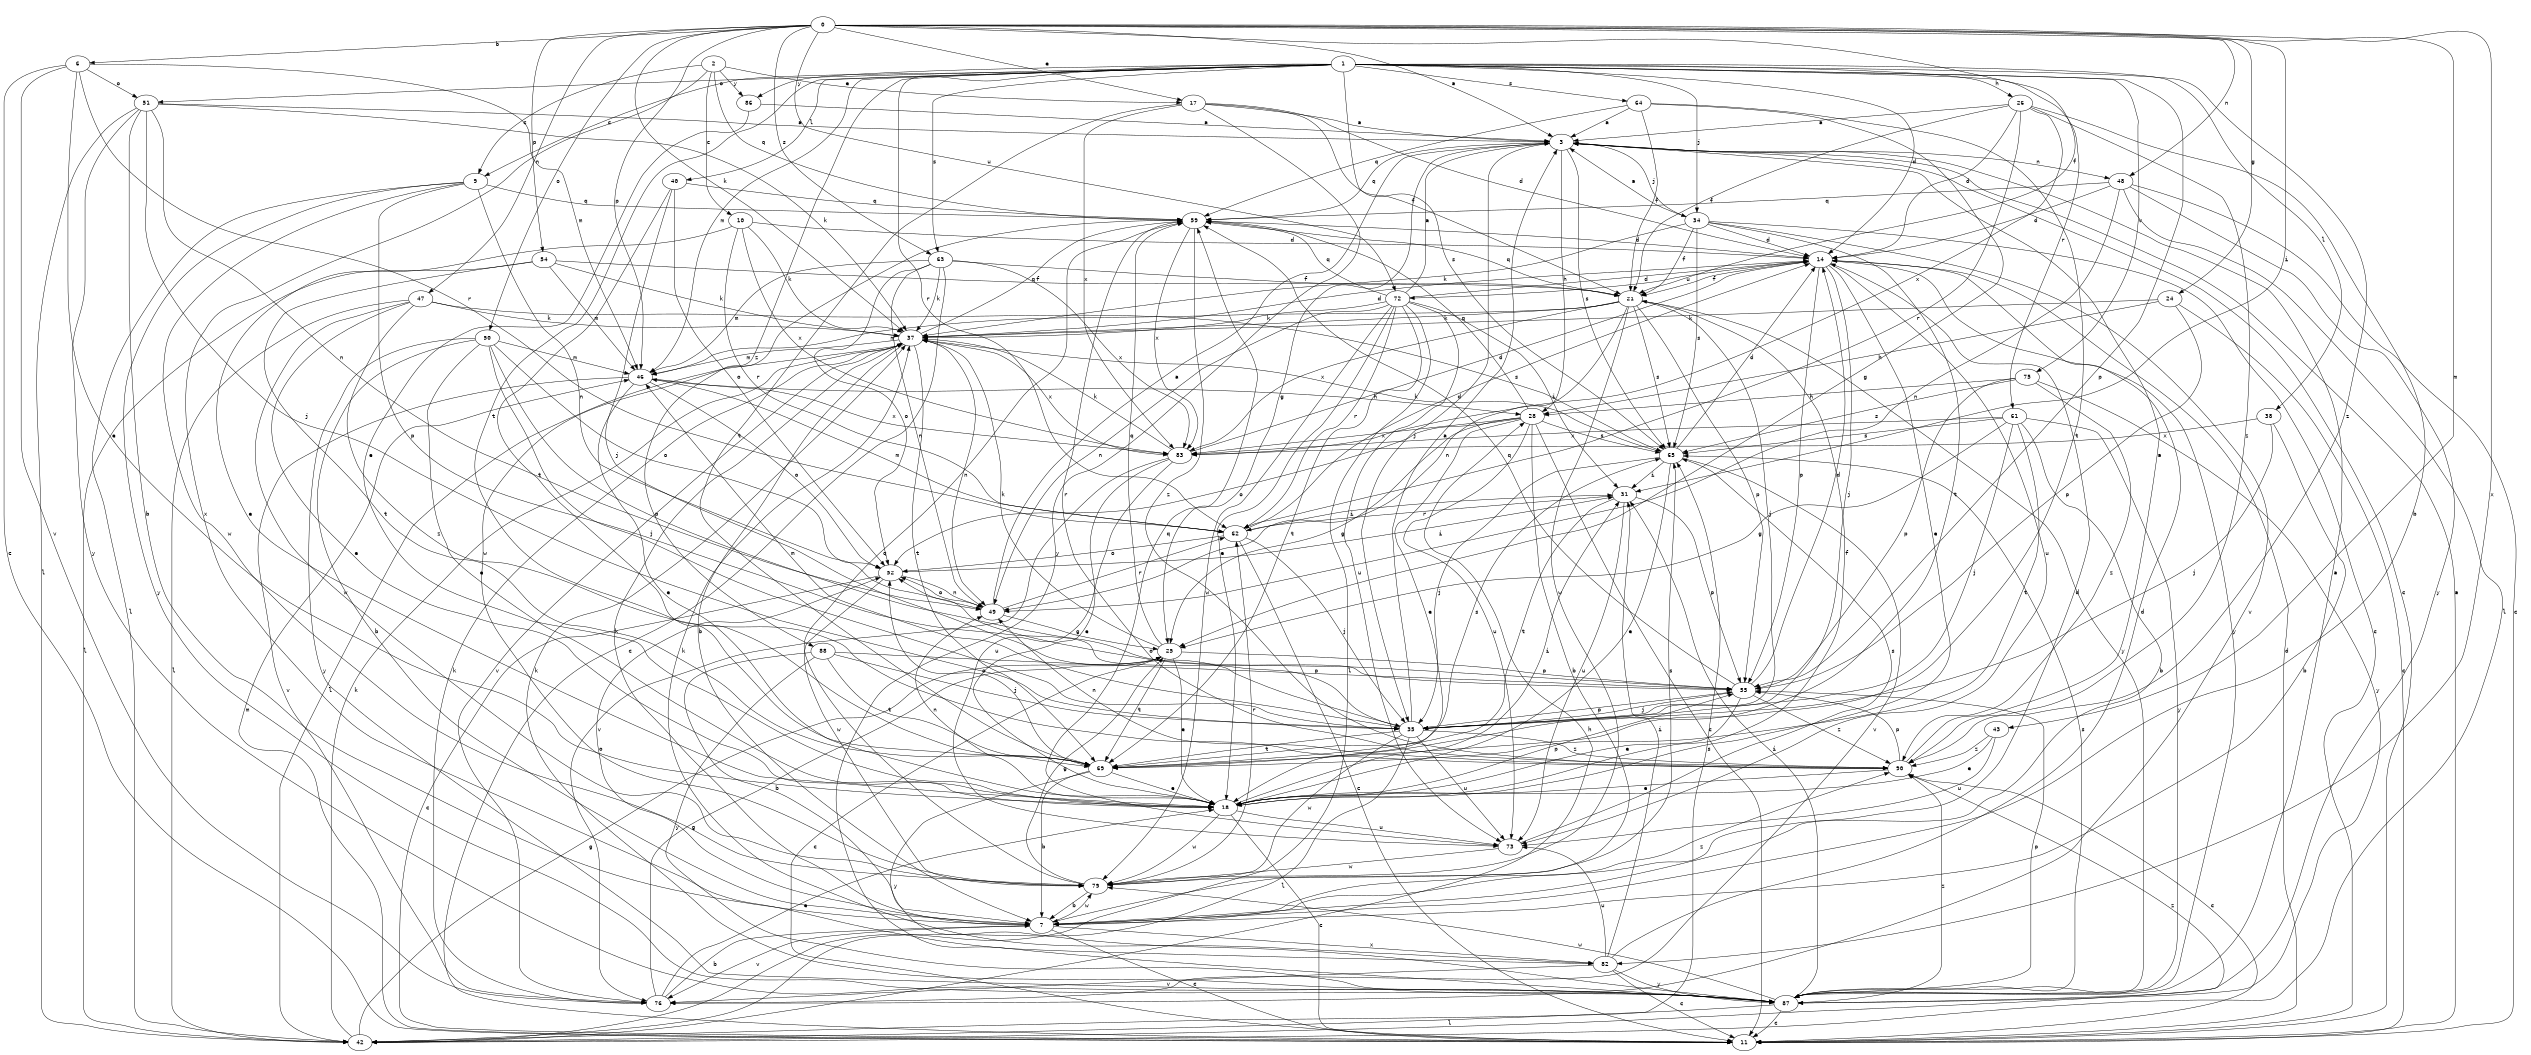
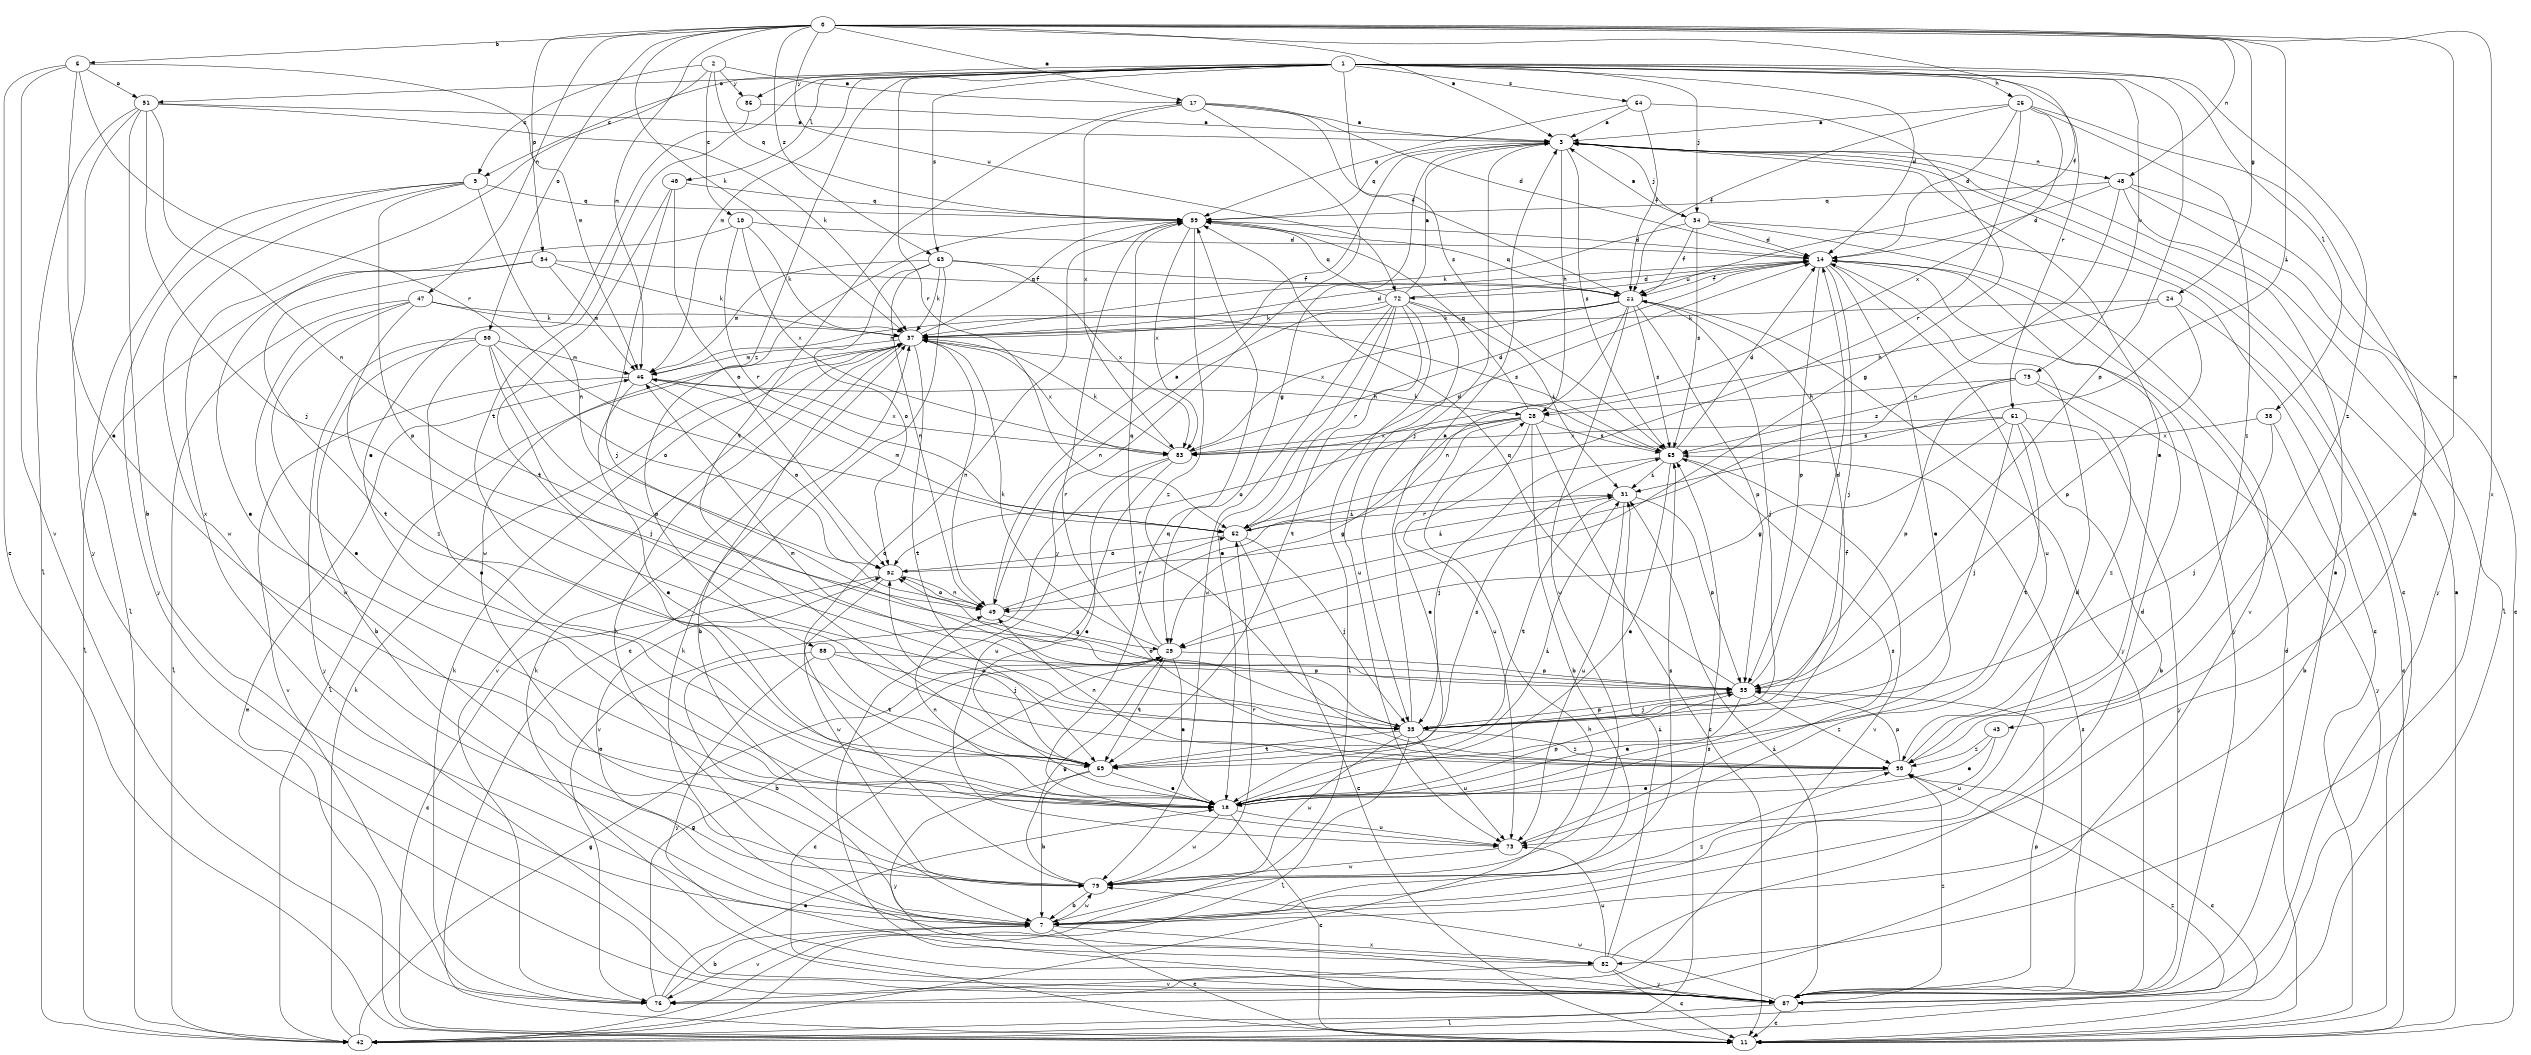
  strict digraph {
    fontname="DejaVu Sans Mono"
    node [fontname="DejaVu Sans Mono"]
    edge [fontname="DejaVu Sans Mono"]
    0
    3
    6
    17
    21
    24
    31
    37
    43
    46
    47
    48
    50
    54
    63
    72
    82
    34
    65
    59
    11
    25
    28
    35
    51
    62
    18
    76
    14
    69
    87
    83
    55
    79
    49
    73
    7
    42
    90
    52
    1
    9
    26
    38
    40
    61
    64
    75
    86
    88
    2
    10
    0 -> 3 [label=a]
    0 -> 6 [label=b]
    0 -> 17 [label=e]
    0 -> 21 [label=f]
    0 -> 24 [label=g]
    0 -> 31 [label=i]
    0 -> 37 [label=k]
    0 -> 43 [label=m]
-   0 -> 46 [label=p]
+   0 -> 46 [label=m]
    0 -> 47 [label=n]
    0 -> 48 [label=n]
    0 -> 50 [label=o]
    0 -> 54 [label=p]
    0 -> 63 [label=s]
    0 -> 72 [label=u]
    0 -> 82 [label=x]
    3 -> 48 [label=n]
    3 -> 34 [label=j]
    3 -> 65 [label=s]
    3 -> 59 [label=q]
    3 -> 11 [label=c]
    3 -> 25 [label=g]
    3 -> 28 [label=h]
    3 -> 35 [label=j]
    6 -> 46 [label=m]
    6 -> 11 [label=c]
    6 -> 51 [label=o]
    6 -> 62 [label=r]
    6 -> 18 [label=e]
    6 -> 76 [label=v]
    17 -> 3 [label=a]
    17 -> 21 [label=f]
    17 -> 14 [label=d]
    17 -> 69 [label=t]
    17 -> 87 [label=y]
    17 -> 83 [label=x]
    21 -> 37 [label=k]
    21 -> 46 [label=m]
    21 -> 65 [label=s]
    21 -> 59 [label=q]
    21 -> 35 [label=j]
    21 -> 87 [label=y]
    21 -> 83 [label=x]
    21 -> 55 [label=p]
    21 -> 79 [label=w]
    21 -> 49 [label=n]
    24 -> 37 [label=k]
    24 -> 11 [label=c]
    24 -> 28 [label=h]
    24 -> 55 [label=p]
    31 -> 62 [label=r]
    31 -> 69 [label=t]
    31 -> 55 [label=p]
    31 -> 73 [label=u]
    37 -> 46 [label=m]
    37 -> 59 [label=q]
    37 -> 76 [label=v]
    37 -> 14 [label=d]
    37 -> 69 [label=t]
    37 -> 83 [label=x]
    37 -> 49 [label=n]
    37 -> 7 [label=b]
    37 -> 42 [label=l]
    43 -> 18 [label=e]
    43 -> 73 [label=u]
    43 -> 90 [label=z]
    46 -> 28 [label=h]
    46 -> 18 [label=e]
    46 -> 76 [label=v]
    46 -> 83 [label=x]
    46 -> 52 [label=o]
    47 -> 37 [label=k]
    47 -> 65 [label=s]
    47 -> 18 [label=e]
    47 -> 79 [label=w]
    47 -> 42 [label=l]
    47 -> 90 [label=z]
    48 -> 59 [label=q]
    48 -> 11 [label=c]
    48 -> 14 [label=d]
    48 -> 87 [label=y]
    48 -> 49 [label=n]
    48 -> 42 [label=l]
    50 -> 46 [label=m]
    50 -> 35 [label=j]
    50 -> 18 [label=e]
    50 -> 87 [label=y]
    50 -> 55 [label=p]
    50 -> 7 [label=b]
    50 -> 52 [label=o]
    54 -> 21 [label=f]
    54 -> 37 [label=k]
    54 -> 46 [label=m]
    54 -> 69 [label=t]
    54 -> 42 [label=l]
    63 -> 21 [label=f]
    63 -> 37 [label=k]
    63 -> 46 [label=m]
    63 -> 11 [label=c]
    63 -> 83 [label=x]
    63 -> 49 [label=n]
    63 -> 52 [label=o]
    72 -> 3 [label=a]
    72 -> 31 [label=i]
    72 -> 37 [label=k]
    72 -> 59 [label=q]
    72 -> 62 [label=r]
    72 -> 18 [label=e]
    72 -> 14 [label=d]
    72 -> 69 [label=t]
    72 -> 79 [label=w]
    72 -> 49 [label=n]
    72 -> 73 [label=u]
    72 -> 42 [label=l]
    82 -> 31 [label=i]
    82 -> 37 [label=k]
    82 -> 11 [label=c]
    82 -> 76 [label=v]
    82 -> 14 [label=d]
    82 -> 87 [label=y]
    82 -> 73 [label=u]
    34 -> 3 [label=a]
    34 -> 21 [label=f]
    34 -> 37 [label=k]
    34 -> 65 [label=s]
    34 -> 11 [label=c]
    34 -> 76 [label=v]
    34 -> 14 [label=d]
-   34 -> 69 [label=t]
    65 -> 31 [label=i]
    65 -> 37 [label=k]
    65 -> 35 [label=j]
    65 -> 18 [label=e]
    65 -> 76 [label=v]
    65 -> 14 [label=d]
    59 -> 14 [label=d]
    59 -> 83 [label=x]
    59 -> 79 [label=w]
    59 -> 90 [label=z]
    11 -> 3 [label=a]
    11 -> 46 [label=m]
    11 -> 14 [label=d]
    25 -> 37 [label=k]
    25 -> 59 [label=q]
    25 -> 11 [label=c]
    25 -> 18 [label=e]
    25 -> 69 [label=t]
    25 -> 55 [label=p]
    28 -> 65 [label=s]
    28 -> 59 [label=q]
    28 -> 11 [label=c]
    28 -> 25 [label=g]
    28 -> 18 [label=e]
    28 -> 83 [label=x]
    28 -> 73 [label=u]
    28 -> 7 [label=b]
    28 -> 52 [label=o]
    35 -> 3 [label=a]
    35 -> 46 [label=m]
    35 -> 69 [label=t]
    35 -> 55 [label=p]
    35 -> 79 [label=w]
    35 -> 73 [label=u]
    35 -> 42 [label=l]
    35 -> 90 [label=z]
    35 -> 52 [label=o]
    51 -> 3 [label=a]
    51 -> 37 [label=k]
    51 -> 35 [label=j]
    51 -> 87 [label=y]
    51 -> 49 [label=n]
    51 -> 7 [label=b]
    51 -> 42 [label=l]
    62 -> 31 [label=i]
    62 -> 46 [label=m]
    62 -> 11 [label=c]
    62 -> 35 [label=j]
    62 -> 14 [label=d]
    62 -> 52 [label=o]
    18 -> 21 [label=f]
    18 -> 31 [label=i]
    18 -> 11 [label=c]
    18 -> 55 [label=p]
    18 -> 79 [label=w]
    18 -> 49 [label=n]
    18 -> 73 [label=u]
    76 -> 37 [label=k]
    76 -> 25 [label=g]
    76 -> 18 [label=e]
    76 -> 7 [label=b]
    14 -> 21 [label=f]
    14 -> 72 [label=u]
    14 -> 35 [label=j]
    14 -> 18 [label=e]
    14 -> 87 [label=y]
    14 -> 55 [label=p]
    14 -> 73 [label=u]
    69 -> 65 [label=s]
    69 -> 18 [label=e]
    69 -> 87 [label=y]
    69 -> 7 [label=b]
    69 -> 52 [label=o]
    87 -> 3 [label=a]
    87 -> 31 [label=i]
    87 -> 37 [label=k]
    87 -> 65 [label=s]
    87 -> 11 [label=c]
    87 -> 55 [label=p]
    87 -> 79 [label=w]
    87 -> 42 [label=l]
    87 -> 90 [label=z]
    83 -> 37 [label=k]
    83 -> 18 [label=e]
    83 -> 76 [label=v]
    83 -> 14 [label=d]
    83 -> 73 [label=u]
    55 -> 59 [label=q]
    55 -> 35 [label=j]
    55 -> 18 [label=e]
    55 -> 14 [label=d]
    55 -> 90 [label=z]
    79 -> 65 [label=s]
    79 -> 59 [label=q]
    79 -> 25 [label=g]
    79 -> 62 [label=r]
    79 -> 7 [label=b]
    49 -> 3 [label=a]
    49 -> 25 [label=g]
    49 -> 62 [label=r]
    49 -> 52 [label=o]
    73 -> 65 [label=s]
    73 -> 59 [label=q]
    73 -> 79 [label=w]
    7 -> 37 [label=k]
    7 -> 82 [label=x]
    7 -> 11 [label=c]
    7 -> 76 [label=v]
    7 -> 14 [label=d]
    7 -> 79 [label=w]
    7 -> 90 [label=z]
    7 -> 52 [label=o]
    42 -> 37 [label=k]
    42 -> 65 [label=s]
    42 -> 25 [label=g]
    42 -> 28 [label=h]
    42 -> 90 [label=z]
    90 -> 3 [label=a]
    90 -> 59 [label=r]
    90 -> 11 [label=c]
    90 -> 18 [label=e]
    90 -> 55 [label=p]
    90 -> 49 [label=n]
    52 -> 31 [label=i]
    52 -> 11 [label=c]
    52 -> 79 [label=w]
    52 -> 49 [label=n]
    1 -> 46 [label=m]
    1 -> 63 [label=s]
    1 -> 34 [label=j]
    1 -> 65 [label=s]
    1 -> 51 [label=o]
    1 -> 62 [label=r]
    1 -> 14 [label=d]
    1 -> 69 [label=t]
    1 -> 55 [label=p]
    1 -> 90 [label=z]
    1 -> 9 [label=c]
    1 -> 26 [label=h]
    1 -> 38 [label=l]
    1 -> 40 [label=l]
    1 -> 61 [label=r]
    1 -> 64 [label=s]
    1 -> 75 [label=v]
    1 -> 86 [label=y]
    1 -> 88 [label=z]
    9 -> 59 [label=q]
    9 -> 87 [label=y]
    9 -> 55 [label=p]
    9 -> 79 [label=w]
    9 -> 49 [label=n]
    9 -> 42 [label=l]
    26 -> 3 [label=a]
    26 -> 21 [label=f]
    26 -> 62 [label=r]
    26 -> 14 [label=d]
    26 -> 83 [label=x]
    26 -> 7 [label=b]
    26 -> 90 [label=z]
    38 -> 35 [label=j]
    38 -> 83 [label=x]
    38 -> 7 [label=b]
    40 -> 59 [label=q]
    40 -> 35 [label=j]
    40 -> 69 [label=t]
    40 -> 52 [label=o]
    61 -> 65 [label=s]
    61 -> 25 [label=g]
    61 -> 35 [label=j]
    61 -> 69 [label=t]
    61 -> 87 [label=y]
    61 -> 83 [label=x]
    61 -> 7 [label=b]
    64 -> 3 [label=a]
    64 -> 21 [label=f]
    64 -> 59 [label=q]
    64 -> 25 [label=g]
-   64 -> 69 [label=t]
    75 -> 65 [label=s]
    75 -> 28 [label=h]
    75 -> 87 [label=y]
    75 -> 55 [label=p]
    75 -> 90 [label=z]
    86 -> 3 [label=a]
    86 -> 18 [label=e]
    88 -> 35 [label=j]
    88 -> 69 [label=t]
    88 -> 87 [label=y]
    88 -> 55 [label=p]
    88 -> 7 [label=b]
    2 -> 17 [label=e]
    2 -> 82 [label=x]
    2 -> 59 [label=q]
    2 -> 9 [label=c]
    2 -> 86 [label=y]
    2 -> 10 [label=c]
    10 -> 37 [label=k]
    10 -> 62 [label=r]
    10 -> 18 [label=e]
    10 -> 14 [label=d]
    10 -> 83 [label=x]
  }
